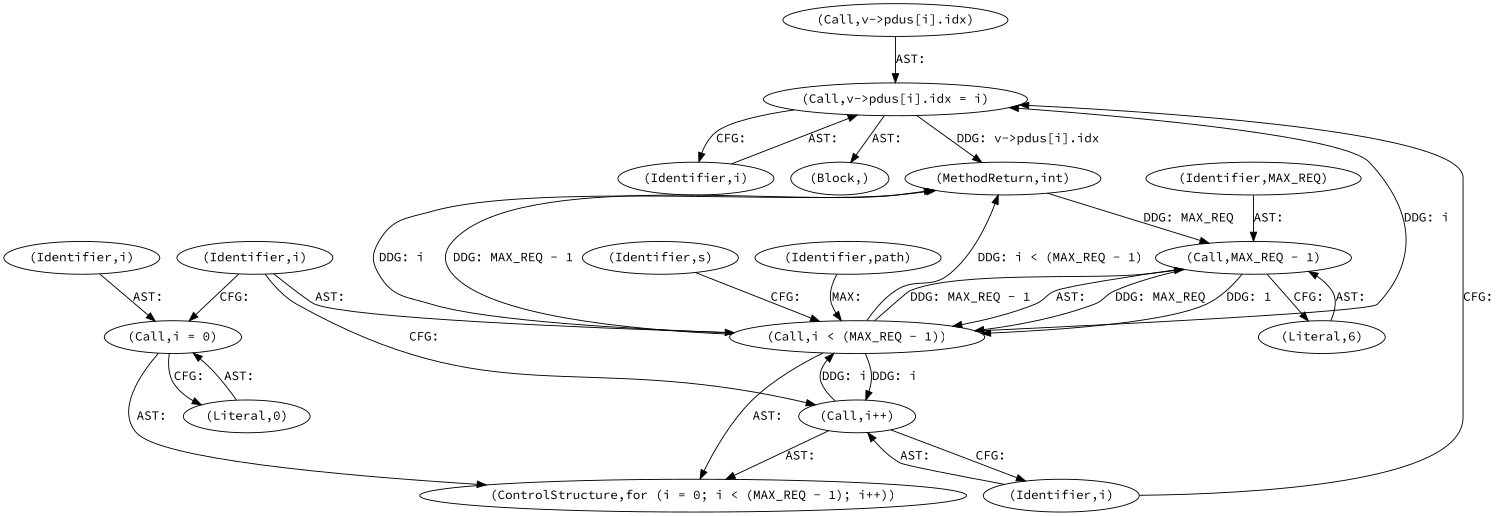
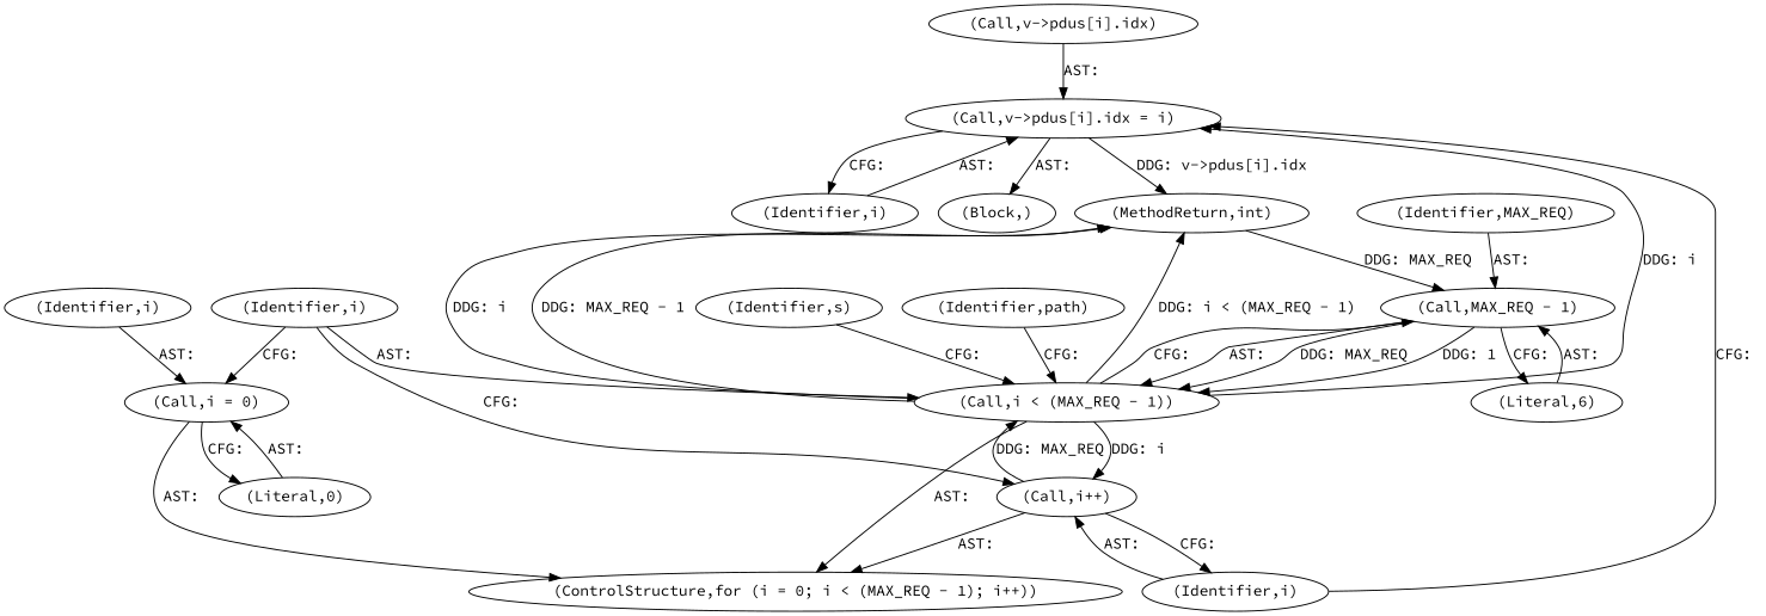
  digraph {
    fontname="Source Code Pro"
    node [fontname="Source Code Pro"]
    edge [fontname="Source Code Pro"]
    n1 [label="(Call,v->pdus[i].idx = i)"]
    n2 [label="(Identifier,i)"]
    n3 [label="(Block,)"]
    n4 [label="(MethodReturn,int)"]
    n5 [label="(Call,MAX_REQ - 1)"]
    n6 [label="(Call,i < (MAX_REQ - 1))"]
    n7 [label="(Call,i++)"]
    n8 [label="(ControlStructure,for (i = 0; i < (MAX_REQ - 1); i++))"]
    n9 [label="(Identifier,i)"]
    n10 [label="(Literal,6)"]
    n11 [label="(Call,i = 0)"]
    n12 [label="(Literal,0)"]
    n13 [label="(Identifier,i)"]
    n14 [label="(Identifier,s)"]
    n15 [label="(Identifier,path)"]
    n16 [label="(Identifier,MAX_REQ)"]
    n17 [label="(Identifier,i)"]
    n18 [label="(Call,v->pdus[i].idx)"]
    n1 -> n2 [label="CFG: "]
    n1 -> n3 [label="AST: "]
    n1 -> n4 [label="DDG: v->pdus[i].idx"]
    n2 -> n1 [label="AST: "]
    n4 -> n5 [label="DDG: MAX_REQ"]
    n5 -> n6 [label="AST: "]
    n5 -> n6 [label="DDG: MAX_REQ"]
    n5 -> n6 [label="DDG: 1"]
    n5 -> n10 [label="CFG: "]
    n6 -> n1 [label="DDG: i"]
    n6 -> n4 [label="DDG: i"]
    n6 -> n4 [label="DDG: MAX_REQ - 1"]
    n6 -> n4 [label="DDG: i < (MAX_REQ - 1)"]
-   n6 -> n5 [label="DDG: MAX_REQ - 1"]
+   n6 -> n5 [label="CFG: "]
    n6 -> n7 [label="DDG: i"]
    n6 -> n8 [label="AST: "]
-   n7 -> n6 [label="DDG: i"]
+   n7 -> n6 [label="DDG: MAX_REQ"]
    n7 -> n8 [label="AST: "]
    n7 -> n9 [label="CFG: "]
    n9 -> n1 [label="CFG: "]
    n9 -> n7 [label="AST: "]
    n10 -> n5 [label="AST: "]
    n11 -> n8 [label="AST: "]
    n11 -> n12 [label="CFG: "]
    n12 -> n11 [label="AST: "]
    n13 -> n11 [label="AST: "]
    n14 -> n6 [label="CFG: "]
-   n15 -> n6 [label="MAX: "]
+   n15 -> n6 [label="CFG: "]
    n16 -> n5 [label="AST: "]
    n17 -> n6 [label="AST: "]
    n17 -> n7 [label="CFG: "]
    n17 -> n11 [label="CFG: "]
    n18 -> n1 [label="AST: "]
  }
